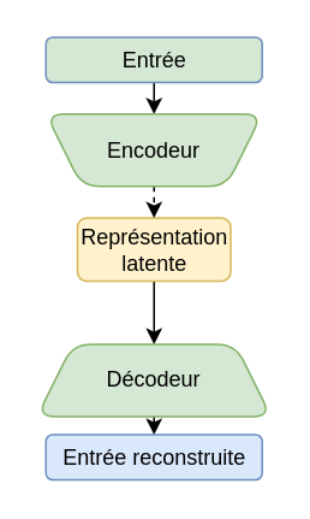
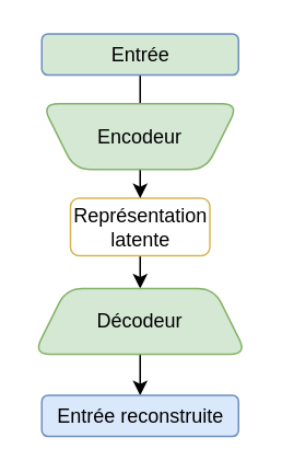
  <mxCell id="0" />
  <mxCell id="1" parent="0" />
- <mxCell id="2" style="edgeStyle=orthogonalEdgeStyle;rounded=1;orthogonalLoop=1;jettySize=auto;html=1;exitX=0.5;exitY=1;exitDx=0;exitDy=0;entryX=0.5;entryY=0;entryDx=0;entryDy=0;" parent="1" source="3" target="10" edge="1"><mxGeometry relative="1" as="geometry"><mxPoint x="-122.5" y="85" as="sourcePoint" /><mxPoint x="85" y="65" as="targetPoint" /></mxGeometry></mxCell>
+ <mxCell id="2" style="edgeStyle=orthogonalEdgeStyle;rounded=1;orthogonalLoop=1;jettySize=auto;html=1;exitX=0.5;exitY=1;exitDx=0;exitDy=0;entryX=0.5;entryY=0;entryDx=0;entryDy=0;endArrow=none;" parent="1" source="3" target="10" edge="1"><mxGeometry relative="1" as="geometry"><mxPoint x="-122.5" y="85" as="sourcePoint" /><mxPoint x="85" y="65" as="targetPoint" /></mxGeometry></mxCell>
  <mxCell id="3" value="Entrée" style="html=1;fillColor=#d5e8d4;strokeColor=#6c8ebf;rounded=1;" parent="1" vertex="1"><mxGeometry x="25" y="20" width="120" height="25" as="geometry" /></mxCell>
  <mxCell id="4" style="edgeStyle=orthogonalEdgeStyle;rounded=0;orthogonalLoop=1;jettySize=auto;html=1;exitX=0.5;exitY=1;exitDx=0;exitDy=0;entryX=0.5;entryY=0;entryDx=0;entryDy=0;" parent="1" source="8" target="7" edge="1"><mxGeometry relative="1" as="geometry"><mxPoint x="77.5" y="180" as="sourcePoint" /></mxGeometry></mxCell>
  <mxCell id="5" style="edgeStyle=orthogonalEdgeStyle;rounded=0;orthogonalLoop=1;jettySize=auto;html=1;exitX=0.5;exitY=1;exitDx=0;exitDy=0;entryX=0.5;entryY=0;entryDx=0;entryDy=0;" parent="1" source="6" target="8" edge="1"><mxGeometry relative="1" as="geometry"><mxPoint x="77.5" y="180" as="targetPoint" /></mxGeometry></mxCell>
- <mxCell id="6" value="Représentation&lt;br style=&quot;border-color: var(--border-color);&quot;&gt;latente" style="html=1;fillColor=#fff2cc;strokeColor=#d6b656;rounded=1;" parent="1" vertex="1"><mxGeometry x="42.5" y="120" width="85" height="35" as="geometry" /></mxCell>
+ <mxCell id="6" value="Représentation&lt;br style=&quot;border-color: var(--border-color);&quot;&gt;latente" style="html=1;fillColor=#ffffff;strokeColor=#d6b656;rounded=1;" parent="1" vertex="1"><mxGeometry x="42.5" y="120" width="85" height="35" as="geometry" /></mxCell>
  <mxCell id="7" value="Entrée reconstruite" style="html=1;fillColor=#dae8fc;strokeColor=#6c8ebf;rounded=1;" parent="1" vertex="1"><mxGeometry x="25" y="240" width="120" height="25" as="geometry" /></mxCell>
- <mxCell id="8" value="Décodeur" style="shape=trapezoid;perimeter=trapezoidPerimeter;whiteSpace=wrap;html=1;fixedSize=1;fillColor=#d5e8d4;strokeColor=#82b366;rounded=1;" parent="1" vertex="1"><mxGeometry x="20" y="190" width="130" height="40" as="geometry" /></mxCell>
- <mxCell id="9" style="edgeStyle=orthogonalEdgeStyle;rounded=0;orthogonalLoop=1;jettySize=auto;html=1;exitX=0.5;exitY=1;exitDx=0;exitDy=0;entryX=0.5;entryY=0;entryDx=0;entryDy=0;dashed=1;" parent="1" source="10" target="6" edge="1"><mxGeometry relative="1" as="geometry"><mxPoint x="85" y="125" as="sourcePoint" /></mxGeometry></mxCell>
+ <mxCell id="8" value="Décodeur" style="shape=trapezoid;perimeter=trapezoidPerimeter;whiteSpace=wrap;html=1;fixedSize=1;fillColor=#d5e8d4;strokeColor=#82b366;rounded=1;" parent="1" vertex="1"><mxGeometry x="20" y="175" width="130" height="40" as="geometry" /></mxCell>
+ <mxCell id="9" style="edgeStyle=orthogonalEdgeStyle;rounded=0;orthogonalLoop=1;jettySize=auto;html=1;exitX=0.5;exitY=1;exitDx=0;exitDy=0;entryX=0.5;entryY=0;entryDx=0;entryDy=0;" parent="1" source="10" target="6" edge="1"><mxGeometry relative="1" as="geometry"><mxPoint x="85" y="125" as="sourcePoint" /></mxGeometry></mxCell>
  <mxCell id="10" value="Encodeur" style="shape=trapezoid;perimeter=trapezoidPerimeter;whiteSpace=wrap;html=1;fixedSize=1;fillColor=#d5e8d4;strokeColor=#82b366;rounded=1;rotation=0;horizontal=1;flipV=1;" parent="1" vertex="1"><mxGeometry x="25" y="62.5" width="120" height="40" as="geometry" /></mxCell>
